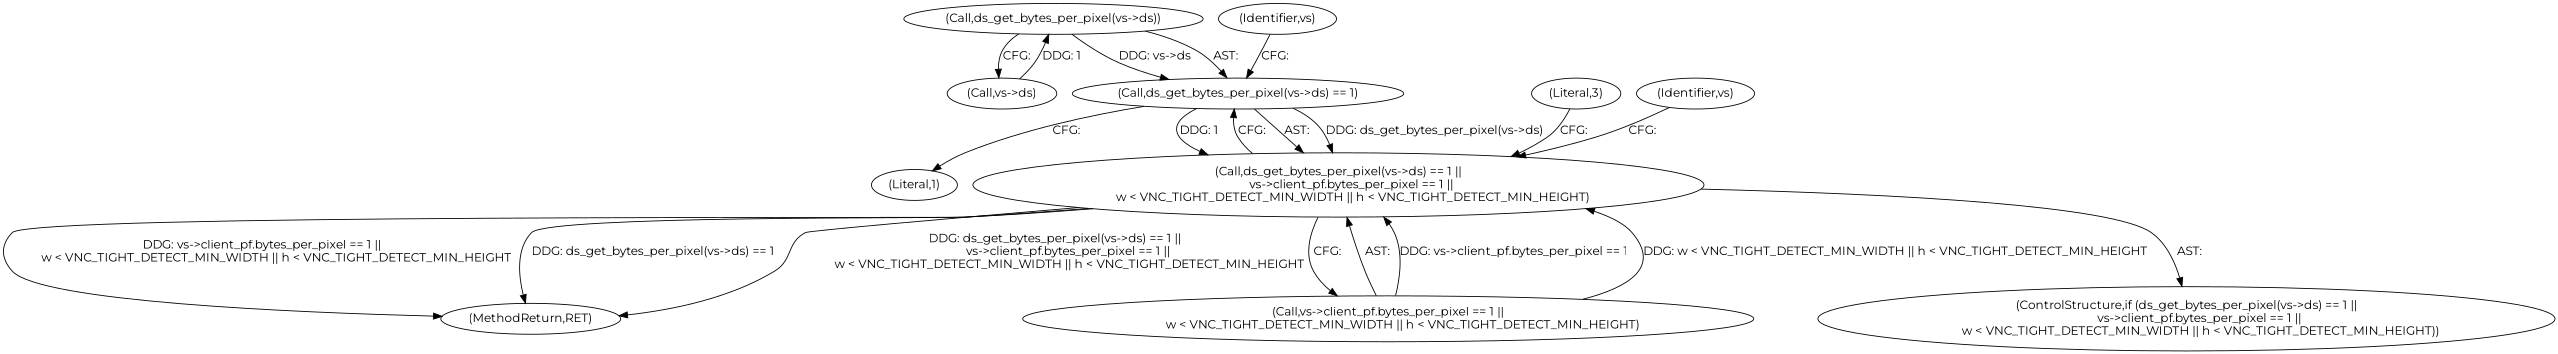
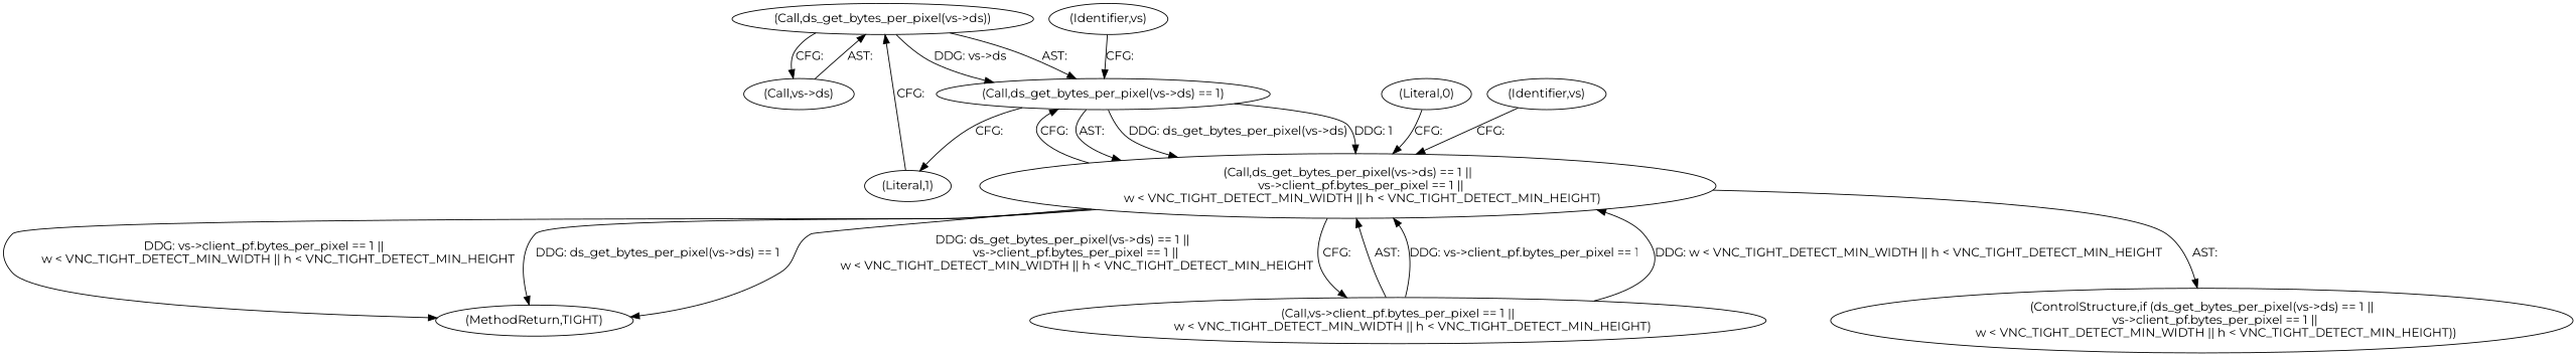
  digraph {
    fontname=Montserrat
    node [fontname=Montserrat]
    edge [fontname=Montserrat]
    n1 [label="(Call,ds_get_bytes_per_pixel(vs->ds))"]
    n2 [label="(Call,ds_get_bytes_per_pixel(vs->ds) == 1)"]
    n3 [label="(Call,vs->ds)"]
    n4 [label="(Call,ds_get_bytes_per_pixel(vs->ds) == 1 ||\n        vs->client_pf.bytes_per_pixel == 1 ||\n         w < VNC_TIGHT_DETECT_MIN_WIDTH || h < VNC_TIGHT_DETECT_MIN_HEIGHT)"]
    n5 [label="(Literal,1)"]
-   n6 [label="(MethodReturn,RET)"]
+   n6 [label="(MethodReturn,TIGHT)"]
    n7 [label="(Call,vs->client_pf.bytes_per_pixel == 1 ||\n         w < VNC_TIGHT_DETECT_MIN_WIDTH || h < VNC_TIGHT_DETECT_MIN_HEIGHT)"]
    n8 [label="(ControlStructure,if (ds_get_bytes_per_pixel(vs->ds) == 1 ||\n        vs->client_pf.bytes_per_pixel == 1 ||\n         w < VNC_TIGHT_DETECT_MIN_WIDTH || h < VNC_TIGHT_DETECT_MIN_HEIGHT))"]
    n9 [label="(Identifier,vs)"]
-   n10 [label="(Literal,3)"]
+   n10 [label="(Literal,0)"]
    n11 [label="(Identifier,vs)"]
    n1 -> n2 [label="AST: "]
    n1 -> n2 [label="DDG: vs->ds"]
    n1 -> n3 [label="CFG: "]
    n2 -> n4 [label="AST: "]
    n2 -> n4 [label="DDG: ds_get_bytes_per_pixel(vs->ds)"]
    n2 -> n4 [label="DDG: 1"]
    n2 -> n5 [label="CFG: "]
-   n3 -> n1 [label="DDG: 1"]
+   n3 -> n1 [label="AST: "]
    n4 -> n2 [label="CFG: "]
    n4 -> n6 [label="DDG: vs->client_pf.bytes_per_pixel == 1 ||\n         w < VNC_TIGHT_DETECT_MIN_WIDTH || h < VNC_TIGHT_DETECT_MIN_HEIGHT"]
    n4 -> n6 [label="DDG: ds_get_bytes_per_pixel(vs->ds) == 1"]
    n4 -> n6 [label="DDG: ds_get_bytes_per_pixel(vs->ds) == 1 ||\n        vs->client_pf.bytes_per_pixel == 1 ||\n         w < VNC_TIGHT_DETECT_MIN_WIDTH || h < VNC_TIGHT_DETECT_MIN_HEIGHT"]
    n4 -> n7 [label="CFG: "]
    n4 -> n8 [label="AST: "]
+   n5 -> n1 [label="CFG: "]
    n7 -> n4 [label="AST: "]
    n7 -> n4 [label="DDG: vs->client_pf.bytes_per_pixel == 1"]
    n7 -> n4 [label="DDG: w < VNC_TIGHT_DETECT_MIN_WIDTH || h < VNC_TIGHT_DETECT_MIN_HEIGHT"]
    n9 -> n2 [label="CFG: "]
    n10 -> n4 [label="CFG: "]
    n11 -> n4 [label="CFG: "]
  }
